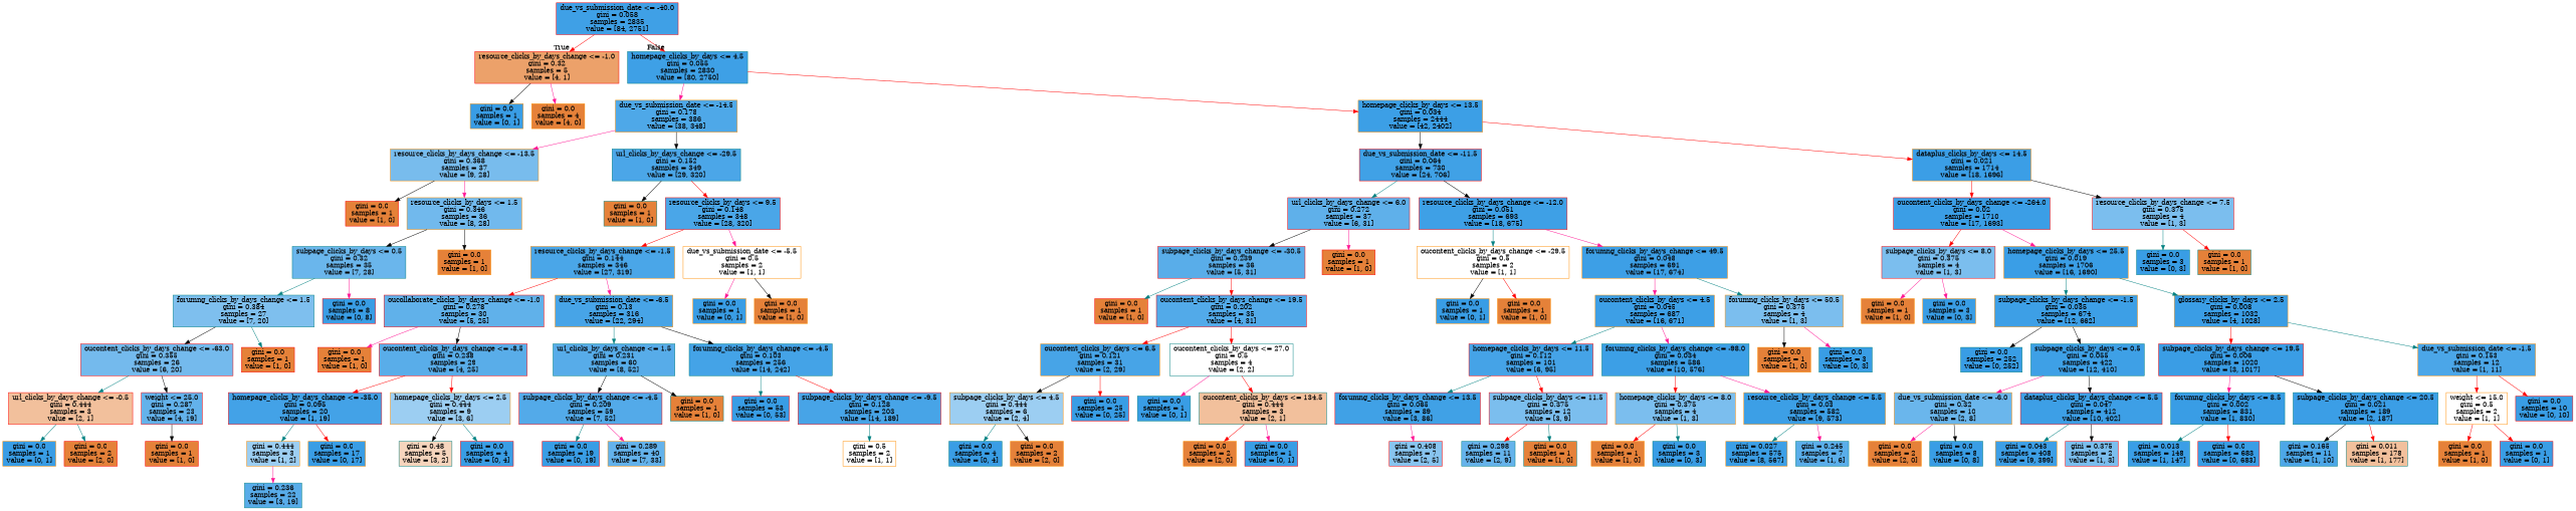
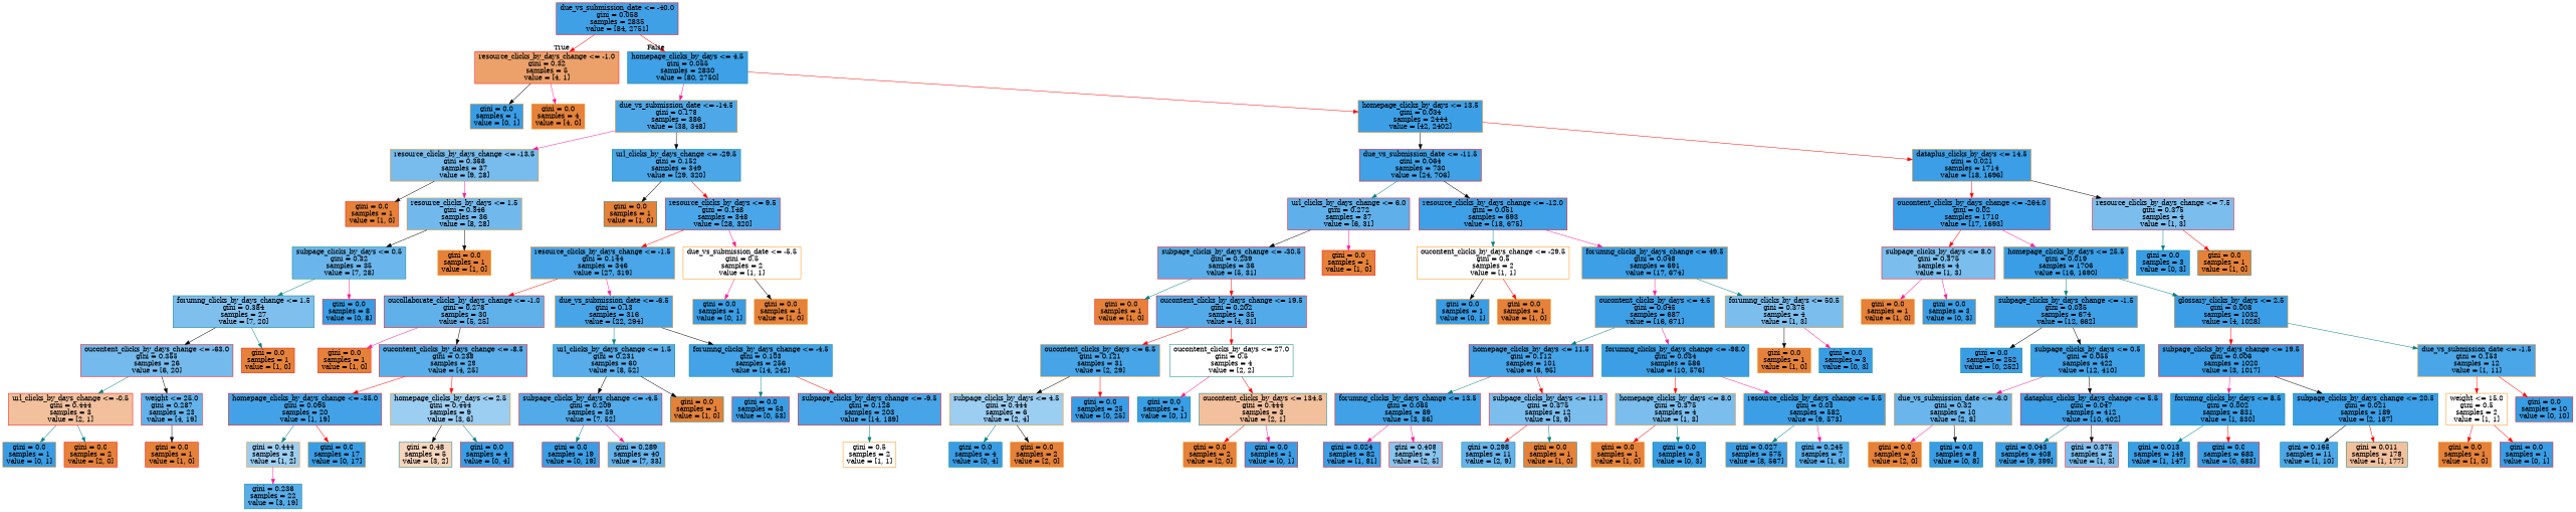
  digraph {
    node [color=darkorange fillcolor="#399de5ff" shape=box style=filled]
    edge [color=red]
    n1 [color=red fillcolor="#399de5f7" label="due_vs_submission_date <= -40.0\ngini = 0.058\nsamples = 2835\nvalue = [84, 2751]"]
    n2 [color=red fillcolor="#e58139bf" label="resource_clicks_by_days_change <= -1.0\ngini = 0.32\nsamples = 5\nvalue = [4, 1]"]
    n3 [color=teal fillcolor="#399de5f8" label="homepage_clicks_by_days <= 4.5\ngini = 0.055\nsamples = 2830\nvalue = [80, 2750]"]
    n4 [label="gini = 0.0\nsamples = 1\nvalue = [0, 1]"]
    n5 [fillcolor="#e58139ff" label="gini = 0.0\nsamples = 4\nvalue = [4, 0]"]
    n6 [fillcolor="#399de5e3" label="due_vs_submission_date <= -14.5\ngini = 0.178\nsamples = 386\nvalue = [38, 348]"]
    n7 [fillcolor="#399de5fb" label="homepage_clicks_by_days <= 13.5\ngini = 0.034\nsamples = 2444\nvalue = [42, 2402]"]
    n8 [fillcolor="#399de5ad" label="resource_clicks_by_days_change <= -13.5\ngini = 0.368\nsamples = 37\nvalue = [9, 28]"]
    n9 [color=teal fillcolor="#399de5e8" label="url_clicks_by_days_change <= -29.5\ngini = 0.152\nsamples = 349\nvalue = [29, 320]"]
    n10 [color=red fillcolor="#399de5f6" label="due_vs_submission_date <= -11.5\ngini = 0.064\nsamples = 730\nvalue = [24, 706]"]
    n11 [fillcolor="#399de5fc" label="dataplus_clicks_by_days <= 14.5\ngini = 0.021\nsamples = 1714\nvalue = [18, 1696]"]
    n12 [color=red fillcolor="#e58139ff" label="gini = 0.0\nsamples = 1\nvalue = [1, 0]"]
    n13 [fillcolor="#399de5b6" label="resource_clicks_by_days <= 1.5\ngini = 0.346\nsamples = 36\nvalue = [8, 28]"]
    n14 [color=teal fillcolor="#e58139ff" label="gini = 0.0\nsamples = 1\nvalue = [1, 0]"]
    n15 [color=red fillcolor="#399de5e9" label="resource_clicks_by_days <= 9.5\ngini = 0.148\nsamples = 348\nvalue = [28, 320]"]
    n16 [color=teal fillcolor="#399de5bf" label="subpage_clicks_by_days <= 0.5\ngini = 0.32\nsamples = 35\nvalue = [7, 28]"]
    n17 [fillcolor="#e58139ff" label="gini = 0.0\nsamples = 1\nvalue = [1, 0]"]
    n18 [color=teal fillcolor="#399de5a6" label="forumng_clicks_by_days_change <= 1.5\ngini = 0.384\nsamples = 27\nvalue = [7, 20]"]
    n19 [color=red label="gini = 0.0\nsamples = 8\nvalue = [0, 8]"]
    n20 [color=red fillcolor="#399de5b3" label="oucontent_clicks_by_days_change <= -63.0\ngini = 0.355\nsamples = 26\nvalue = [6, 20]"]
    n21 [color=red fillcolor="#e58139ff" label="gini = 0.0\nsamples = 1\nvalue = [1, 0]"]
    n22 [color=red fillcolor="#e581397f" label="url_clicks_by_days_change <= -0.5\ngini = 0.444\nsamples = 3\nvalue = [2, 1]"]
    n23 [color=red fillcolor="#399de5c9" label="weight <= 25.0\ngini = 0.287\nsamples = 23\nvalue = [4, 19]"]
    n24 [label="gini = 0.0\nsamples = 1\nvalue = [0, 1]"]
    n25 [color=red fillcolor="#e58139ff" label="gini = 0.0\nsamples = 2\nvalue = [2, 0]"]
    n26 [color=red fillcolor="#e58139ff" label="gini = 0.0\nsamples = 1\nvalue = [1, 0]"]
    n27 [color=teal fillcolor="#399de5d7" label="gini = 0.236\nsamples = 22\nvalue = [3, 19]"]
    n28 [fillcolor="#399de5e9" label="resource_clicks_by_days_change <= -1.5\ngini = 0.144\nsamples = 346\nvalue = [27, 319]"]
    n29 [fillcolor="#e5813900" label="due_vs_submission_date <= -5.5\ngini = 0.5\nsamples = 2\nvalue = [1, 1]"]
    n30 [color=red fillcolor="#399de5cc" label="oucollaborate_clicks_by_days_change <= -1.0\ngini = 0.278\nsamples = 30\nvalue = [5, 25]"]
    n31 [fillcolor="#399de5ec" label="due_vs_submission_date <= -6.5\ngini = 0.13\nsamples = 316\nvalue = [22, 294]"]
    n32 [label="gini = 0.0\nsamples = 1\nvalue = [0, 1]"]
    n33 [fillcolor="#e58139ff" label="gini = 0.0\nsamples = 1\nvalue = [1, 0]"]
    n34 [color=red fillcolor="#e58139ff" label="gini = 0.0\nsamples = 1\nvalue = [1, 0]"]
    n35 [color=red fillcolor="#399de5d6" label="oucontent_clicks_by_days_change <= -8.5\ngini = 0.238\nsamples = 29\nvalue = [4, 25]"]
    n36 [color=teal fillcolor="#399de5d8" label="url_clicks_by_days_change <= 1.5\ngini = 0.231\nsamples = 60\nvalue = [8, 52]"]
    n37 [color=teal fillcolor="#399de5f0" label="forumng_clicks_by_days_change <= -4.5\ngini = 0.103\nsamples = 256\nvalue = [14, 242]"]
    n38 [color=red fillcolor="#399de5f2" label="homepage_clicks_by_days_change <= -35.0\ngini = 0.095\nsamples = 20\nvalue = [1, 19]"]
    n39 [fillcolor="#399de57f" label="homepage_clicks_by_days <= 2.5\ngini = 0.444\nsamples = 9\nvalue = [3, 6]"]
    n40 [fillcolor="#399de57f" label="gini = 0.444\nsamples = 3\nvalue = [1, 2]"]
    n41 [label="gini = 0.0\nsamples = 17\nvalue = [0, 17]"]
    n42 [color=teal fillcolor="#e5813955" label="gini = 0.48\nsamples = 5\nvalue = [3, 2]"]
    n43 [color=red label="gini = 0.0\nsamples = 4\nvalue = [0, 4]"]
    n44 [color=red fillcolor="#399de5dd" label="subpage_clicks_by_days_change <= -4.5\ngini = 0.209\nsamples = 59\nvalue = [7, 52]"]
    n45 [color=teal fillcolor="#e58139ff" label="gini = 0.0\nsamples = 1\nvalue = [1, 0]"]
    n46 [color=red label="gini = 0.0\nsamples = 53\nvalue = [0, 53]"]
    n47 [color=red fillcolor="#399de5ec" label="subpage_clicks_by_days_change <= -9.5\ngini = 0.128\nsamples = 203\nvalue = [14, 189]"]
    n48 [color=red label="gini = 0.0\nsamples = 19\nvalue = [0, 19]"]
    n49 [fillcolor="#399de5c9" label="gini = 0.289\nsamples = 40\nvalue = [7, 33]"]
    n50 [fillcolor="#e5813900" label="gini = 0.5\nsamples = 2\nvalue = [1, 1]"]
    n51 [color=red fillcolor="#399de5ce" label="url_clicks_by_days_change <= 6.0\ngini = 0.272\nsamples = 37\nvalue = [6, 31]"]
    n52 [color=red fillcolor="#399de5f8" label="resource_clicks_by_days_change <= -12.0\ngini = 0.051\nsamples = 693\nvalue = [18, 675]"]
    n53 [color=red fillcolor="#399de5fc" label="oucontent_clicks_by_days_change <= -264.0\ngini = 0.02\nsamples = 1710\nvalue = [17, 1693]"]
    n54 [color=red fillcolor="#399de5aa" label="resource_clicks_by_days_change <= 7.5\ngini = 0.375\nsamples = 4\nvalue = [1, 3]"]
    n55 [color=red fillcolor="#399de5d6" label="subpage_clicks_by_days_change <= -30.5\ngini = 0.239\nsamples = 36\nvalue = [5, 31]"]
    n56 [color=red fillcolor="#e58139ff" label="gini = 0.0\nsamples = 1\nvalue = [1, 0]"]
    n57 [fillcolor="#e5813900" label="oucontent_clicks_by_days_change <= -29.5\ngini = 0.5\nsamples = 2\nvalue = [1, 1]"]
    n58 [fillcolor="#399de5f9" label="forumng_clicks_by_days_change <= 49.5\ngini = 0.048\nsamples = 691\nvalue = [17, 674]"]
    n59 [color=red fillcolor="#e58139ff" label="gini = 0.0\nsamples = 1\nvalue = [1, 0]"]
    n60 [color=red fillcolor="#399de5de" label="oucontent_clicks_by_days_change <= 19.5\ngini = 0.202\nsamples = 35\nvalue = [4, 31]"]
    n61 [fillcolor="#399de5ed" label="oucontent_clicks_by_days <= 6.5\ngini = 0.121\nsamples = 31\nvalue = [2, 29]"]
    n62 [color=teal fillcolor="#e5813900" label="oucontent_clicks_by_days <= 27.0\ngini = 0.5\nsamples = 4\nvalue = [2, 2]"]
    n63 [fillcolor="#399de57f" label="subpage_clicks_by_days <= 4.5\ngini = 0.444\nsamples = 6\nvalue = [2, 4]"]
    n64 [color=red label="gini = 0.0\nsamples = 25\nvalue = [0, 25]"]
    n65 [color=teal label="gini = 0.0\nsamples = 1\nvalue = [0, 1]"]
    n66 [color=teal fillcolor="#e581397f" label="oucontent_clicks_by_days <= 134.5\ngini = 0.444\nsamples = 3\nvalue = [2, 1]"]
    n67 [color=teal label="gini = 0.0\nsamples = 4\nvalue = [0, 4]"]
    n68 [fillcolor="#e58139ff" label="gini = 0.0\nsamples = 2\nvalue = [2, 0]"]
    n69 [fillcolor="#e58139ff" label="gini = 0.0\nsamples = 2\nvalue = [2, 0]"]
    n70 [color=red label="gini = 0.0\nsamples = 1\nvalue = [0, 1]"]
    n71 [label="gini = 0.0\nsamples = 1\nvalue = [0, 1]"]
    n72 [fillcolor="#e58139ff" label="gini = 0.0\nsamples = 1\nvalue = [1, 0]"]
    n73 [fillcolor="#399de5f9" label="oucontent_clicks_by_days <= 4.5\ngini = 0.045\nsamples = 687\nvalue = [16, 671]"]
    n74 [fillcolor="#399de5aa" label="forumng_clicks_by_days <= 50.5\ngini = 0.375\nsamples = 4\nvalue = [1, 3]"]
    n75 [color=red fillcolor="#399de5ef" label="homepage_clicks_by_days <= 11.5\ngini = 0.112\nsamples = 101\nvalue = [6, 95]"]
    n76 [color=teal fillcolor="#399de5fb" label="forumng_clicks_by_days_change <= -98.0\ngini = 0.034\nsamples = 586\nvalue = [10, 576]"]
    n77 [fillcolor="#e58139ff" label="gini = 0.0\nsamples = 1\nvalue = [1, 0]"]
    n78 [color=teal label="gini = 0.0\nsamples = 3\nvalue = [0, 3]"]
    n79 [color=red fillcolor="#399de5f6" label="forumng_clicks_by_days_change <= 13.5\ngini = 0.065\nsamples = 89\nvalue = [3, 86]"]
    n80 [color=red fillcolor="#399de5aa" label="subpage_clicks_by_days <= 11.5\ngini = 0.375\nsamples = 12\nvalue = [3, 9]"]
    n81 [fillcolor="#399de5aa" label="homepage_clicks_by_days <= 8.0\ngini = 0.375\nsamples = 4\nvalue = [1, 3]"]
    n82 [fillcolor="#399de5fb" label="resource_clicks_by_days_change <= 5.5\ngini = 0.03\nsamples = 582\nvalue = [9, 573]"]
+   n83 [color=red fillcolor="#399de5fc" label="gini = 0.024\nsamples = 82\nvalue = [1, 81]"]
    n84 [color=red fillcolor="#399de599" label="gini = 0.408\nsamples = 7\nvalue = [2, 5]"]
    n85 [color=teal fillcolor="#399de5c6" label="gini = 0.298\nsamples = 11\nvalue = [2, 9]"]
    n86 [color=teal fillcolor="#e58139ff" label="gini = 0.0\nsamples = 1\nvalue = [1, 0]"]
    n87 [fillcolor="#e58139ff" label="gini = 0.0\nsamples = 1\nvalue = [1, 0]"]
    n88 [color=teal label="gini = 0.0\nsamples = 3\nvalue = [0, 3]"]
    n89 [fillcolor="#399de5fb" label="gini = 0.027\nsamples = 575\nvalue = [8, 567]"]
    n90 [color=teal fillcolor="#399de5d4" label="gini = 0.245\nsamples = 7\nvalue = [1, 6]"]
    n91 [color=red fillcolor="#399de5aa" label="subpage_clicks_by_days <= 8.0\ngini = 0.375\nsamples = 4\nvalue = [1, 3]"]
    n92 [fillcolor="#399de5fd" label="homepage_clicks_by_days <= 25.5\ngini = 0.019\nsamples = 1706\nvalue = [16, 1690]"]
    n93 [color=teal label="gini = 0.0\nsamples = 3\nvalue = [0, 3]"]
    n94 [color=teal fillcolor="#e58139ff" label="gini = 0.0\nsamples = 1\nvalue = [1, 0]"]
    n95 [fillcolor="#e58139ff" label="gini = 0.0\nsamples = 1\nvalue = [1, 0]"]
    n96 [label="gini = 0.0\nsamples = 3\nvalue = [0, 3]"]
    n97 [fillcolor="#399de5fa" label="subpage_clicks_by_days_change <= -1.5\ngini = 0.035\nsamples = 674\nvalue = [12, 662]"]
    n98 [fillcolor="#399de5fe" label="glossary_clicks_by_days <= 2.5\ngini = 0.008\nsamples = 1032\nvalue = [4, 1028]"]
    n99 [color=teal label="gini = 0.0\nsamples = 252\nvalue = [0, 252]"]
    n100 [color=teal fillcolor="#399de5f8" label="subpage_clicks_by_days <= 0.5\ngini = 0.055\nsamples = 422\nvalue = [12, 410]"]
    n101 [color=red fillcolor="#399de5fe" label="subpage_clicks_by_days_change <= 19.5\ngini = 0.006\nsamples = 1020\nvalue = [3, 1017]"]
    n102 [fillcolor="#399de5e8" label="due_vs_submission_date <= -1.5\ngini = 0.153\nsamples = 12\nvalue = [1, 11]"]
    n103 [fillcolor="#399de5bf" label="due_vs_submission_date <= -6.0\ngini = 0.32\nsamples = 10\nvalue = [2, 8]"]
    n104 [color=red fillcolor="#399de5f9" label="dataplus_clicks_by_days_change <= 5.5\ngini = 0.047\nsamples = 412\nvalue = [10, 402]"]
    n105 [fillcolor="#e58139ff" label="gini = 0.0\nsamples = 2\nvalue = [2, 0]"]
    n106 [color=teal label="gini = 0.0\nsamples = 8\nvalue = [0, 8]"]
    n107 [fillcolor="#399de5f9" label="gini = 0.043\nsamples = 408\nvalue = [9, 399]"]
    n108 [color=red fillcolor="#399de5aa" label="gini = 0.375\nsamples = 2\nvalue = [1, 3]"]
    n109 [color=teal label="forumng_clicks_by_days <= 8.5\ngini = 0.002\nsamples = 831\nvalue = [1, 830]"]
    n110 [color=teal fillcolor="#399de5fc" label="subpage_clicks_by_days_change <= 20.5\ngini = 0.021\nsamples = 189\nvalue = [2, 187]"]
    n111 [fillcolor="#e5813900" label="weight <= 15.0\ngini = 0.5\nsamples = 2\nvalue = [1, 1]"]
    n112 [color=red label="gini = 0.0\nsamples = 10\nvalue = [0, 10]"]
    n113 [color=teal fillcolor="#399de5fd" label="gini = 0.013\nsamples = 148\nvalue = [1, 147]"]
    n114 [color=red label="gini = 0.0\nsamples = 683\nvalue = [0, 683]"]
    n115 [color=teal fillcolor="#399de5e6" label="gini = 0.165\nsamples = 11\nvalue = [1, 10]"]
    n116 [color=teal fillcolor="#e581397f" label="gini = 0.011\nsamples = 178\nvalue = [1, 177]"]
    n117 [fillcolor="#e58139ff" label="gini = 0.0\nsamples = 1\nvalue = [1, 0]"]
    n118 [color=red label="gini = 0.0\nsamples = 1\nvalue = [0, 1]"]
    n1 -> n2 [headlabel=True labelangle=45 labeldistance=2.5]
    n1 -> n3 [headlabel=False labelangle=-45 labeldistance=2.5]
    n2 -> n4 [color=black]
    n2 -> n5 [color=deeppink]
    n3 -> n6 [color=deeppink]
    n3 -> n7
    n6 -> n8 [color=deeppink]
    n6 -> n9 [color=black]
    n7 -> n10 [color=black]
    n7 -> n11
    n8 -> n12 [color=black]
    n8 -> n13 [color=deeppink]
    n9 -> n14 [color=black]
    n9 -> n15
    n10 -> n51 [color=teal]
    n10 -> n52 [color=black]
    n11 -> n53
    n11 -> n54 [color=black]
    n13 -> n16 [color=black]
    n13 -> n17 [color=black]
    n15 -> n28
    n15 -> n29 [color=deeppink]
    n16 -> n18 [color=teal]
    n16 -> n19 [color=deeppink]
    n18 -> n20 [color=black]
    n18 -> n21 [color=teal]
    n20 -> n22 [color=teal]
    n20 -> n23 [color=black]
    n22 -> n24 [color=teal]
    n22 -> n25 [color=teal]
    n23 -> n26 [color=black]
    n28 -> n30
    n28 -> n31 [color=deeppink]
    n29 -> n32 [color=deeppink]
    n29 -> n33 [color=black]
    n30 -> n34 [color=deeppink]
    n30 -> n35 [color=black]
    n31 -> n36 [color=teal]
    n31 -> n37 [color=black]
    n35 -> n38
    n35 -> n39
    n36 -> n44 [color=black]
    n36 -> n45 [color=black]
    n37 -> n46 [color=teal]
    n37 -> n47
    n38 -> n40 [color=teal]
    n38 -> n41
    n39 -> n42 [color=black]
    n39 -> n43 [color=teal]
    n40 -> n27 [color=deeppink]
    n44 -> n48 [color=teal]
    n44 -> n49 [color=deeppink]
    n47 -> n50 [color=teal]
    n51 -> n55 [color=black]
    n51 -> n56 [color=deeppink]
    n52 -> n57 [color=teal]
    n52 -> n58 [color=deeppink]
    n53 -> n91
    n53 -> n92 [color=deeppink]
    n54 -> n93 [color=teal]
    n54 -> n94
    n55 -> n59 [color=teal]
    n55 -> n60
    n57 -> n71 [color=black]
    n57 -> n72
    n58 -> n73 [color=deeppink]
    n58 -> n74 [color=teal]
    n60 -> n61
    n60 -> n62
    n61 -> n63 [color=black]
    n61 -> n64
    n62 -> n65 [color=deeppink]
    n62 -> n66
    n63 -> n67 [color=teal]
    n63 -> n68 [color=black]
    n66 -> n69
    n66 -> n70 [color=deeppink]
    n73 -> n75 [color=teal]
    n73 -> n76 [color=deeppink]
    n74 -> n77 [color=black]
    n74 -> n78 [color=deeppink]
    n75 -> n79 [color=teal]
    n75 -> n80
    n76 -> n81
    n76 -> n82 [color=deeppink]
+   n79 -> n83 [color=deeppink]
    n79 -> n84 [color=deeppink]
    n80 -> n85
    n80 -> n86 [color=teal]
    n81 -> n87
    n81 -> n88 [color=teal]
    n82 -> n89 [color=teal]
    n82 -> n90 [color=deeppink]
    n91 -> n95 [color=deeppink]
    n91 -> n96 [color=deeppink]
    n92 -> n97 [color=teal]
    n92 -> n98 [color=teal]
    n97 -> n99 [color=black]
    n97 -> n100 [color=black]
    n98 -> n101
    n98 -> n102 [color=teal]
    n100 -> n103 [color=deeppink]
    n100 -> n104 [color=black]
    n101 -> n109 [color=deeppink]
    n101 -> n110 [color=black]
    n102 -> n111
    n102 -> n112
    n103 -> n105 [color=deeppink]
    n103 -> n106 [color=black]
    n104 -> n107 [color=teal]
    n104 -> n108 [color=black]
    n109 -> n113 [color=teal]
    n109 -> n114
    n110 -> n115 [color=black]
    n110 -> n116
    n111 -> n117
    n111 -> n118
  }
